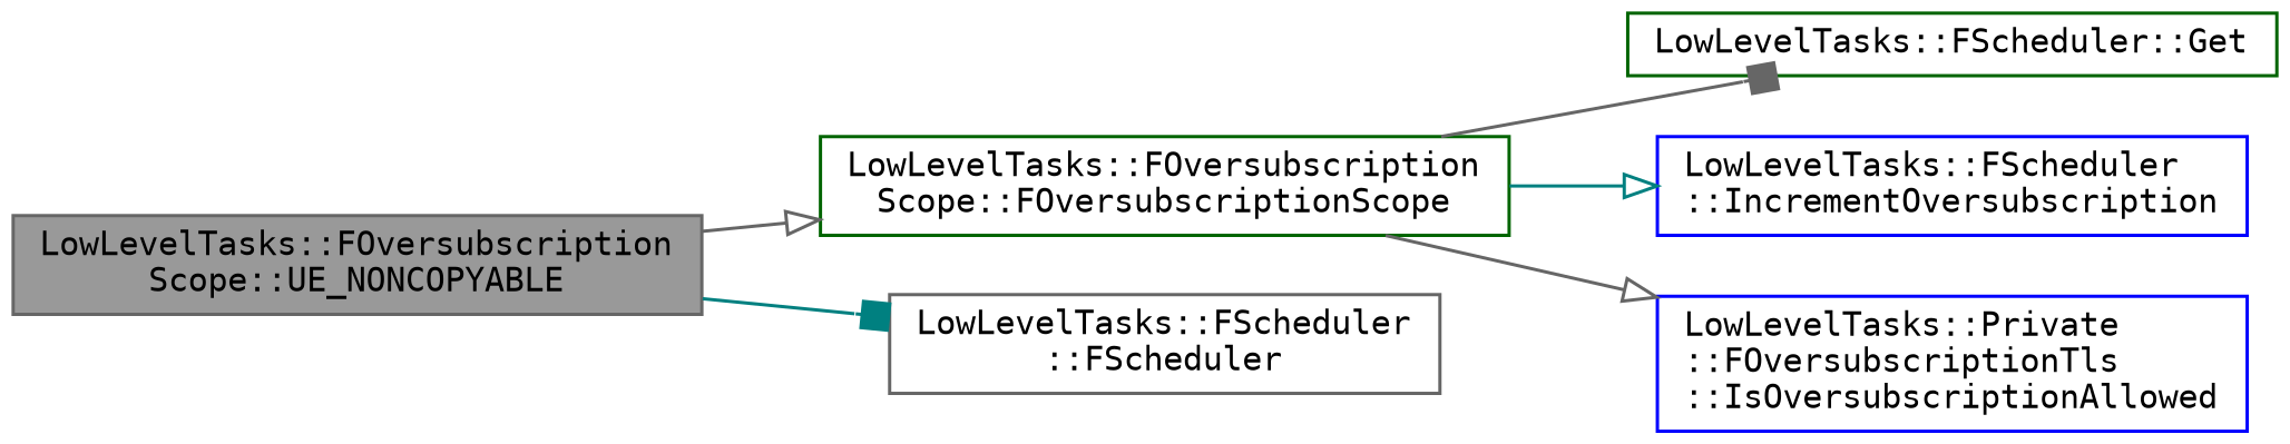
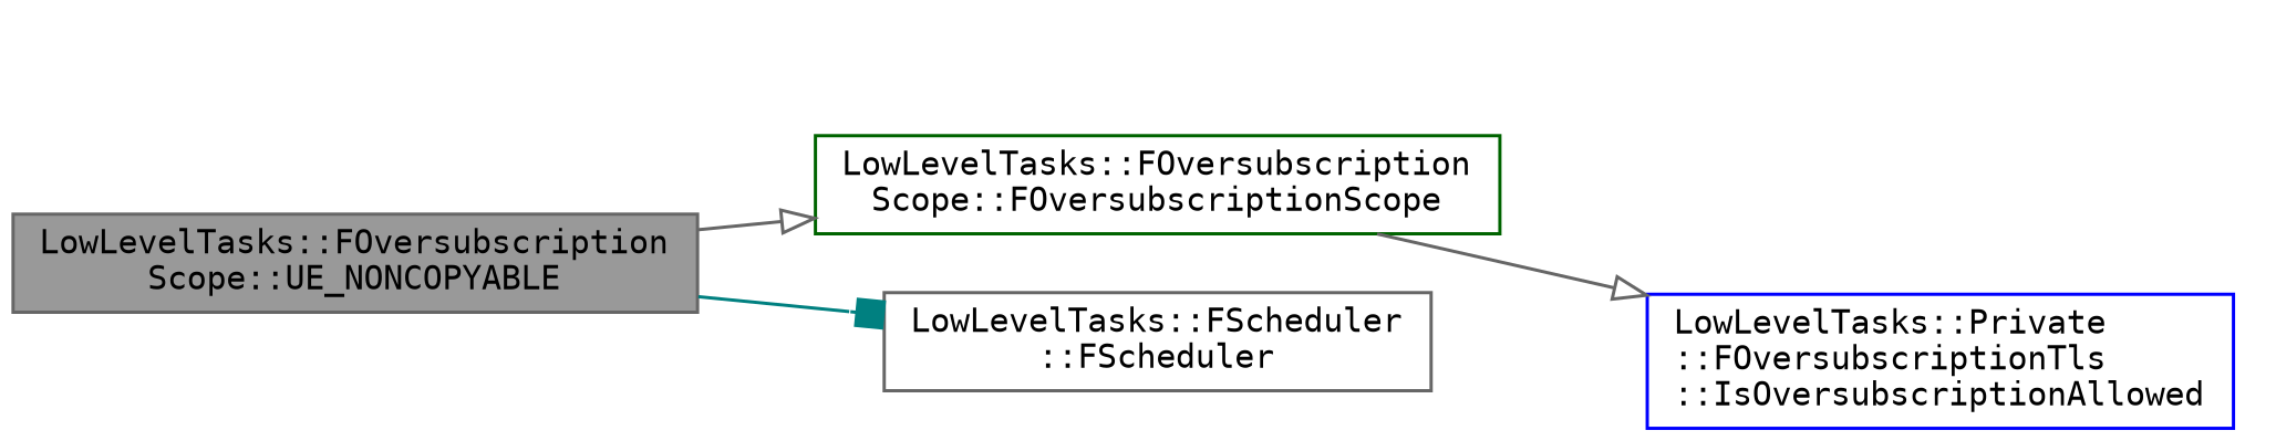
  digraph {
    fontname="DejaVu Sans Mono"
    rankdir=LR
    node [color=gray40 fillcolor=white fontname="DejaVu Sans Mono" fontsize=10 shape=box style=filled]
    edge [arrowhead=onormal color=gray40 fontname="DejaVu Sans Mono" fontsize=10 labelfontname=Helvetica labelfontsize=10 style=solid]
    n1 [fillcolor=grey60 fontcolor=black height=0.2 label="LowLevelTasks::FOversubscription\lScope::UE_NONCOPYABLE" width=0.4]
    n2 [color=darkgreen height=0.2 label="LowLevelTasks::FOversubscription\lScope::FOversubscriptionScope" width=0.4]
    n3 [height=0.2 label="LowLevelTasks::FScheduler\l::FScheduler" width=0.4]
-   n4 [color=darkgreen height=0.2 label="LowLevelTasks::FScheduler::Get" width=0.4]
-   n5 [color=blue height=0.2 label="LowLevelTasks::FScheduler\l::IncrementOversubscription" width=0.4]
    n6 [color=blue height=0.2 label="LowLevelTasks::Private\l::FOversubscriptionTls\l::IsOversubscriptionAllowed" width=0.4]
    n1 -> n2
    n1 -> n3 [arrowhead=box color=teal]
-   n2 -> n4 [arrowhead=box]
-   n2 -> n5 [color=teal]
    n2 -> n6
  }
